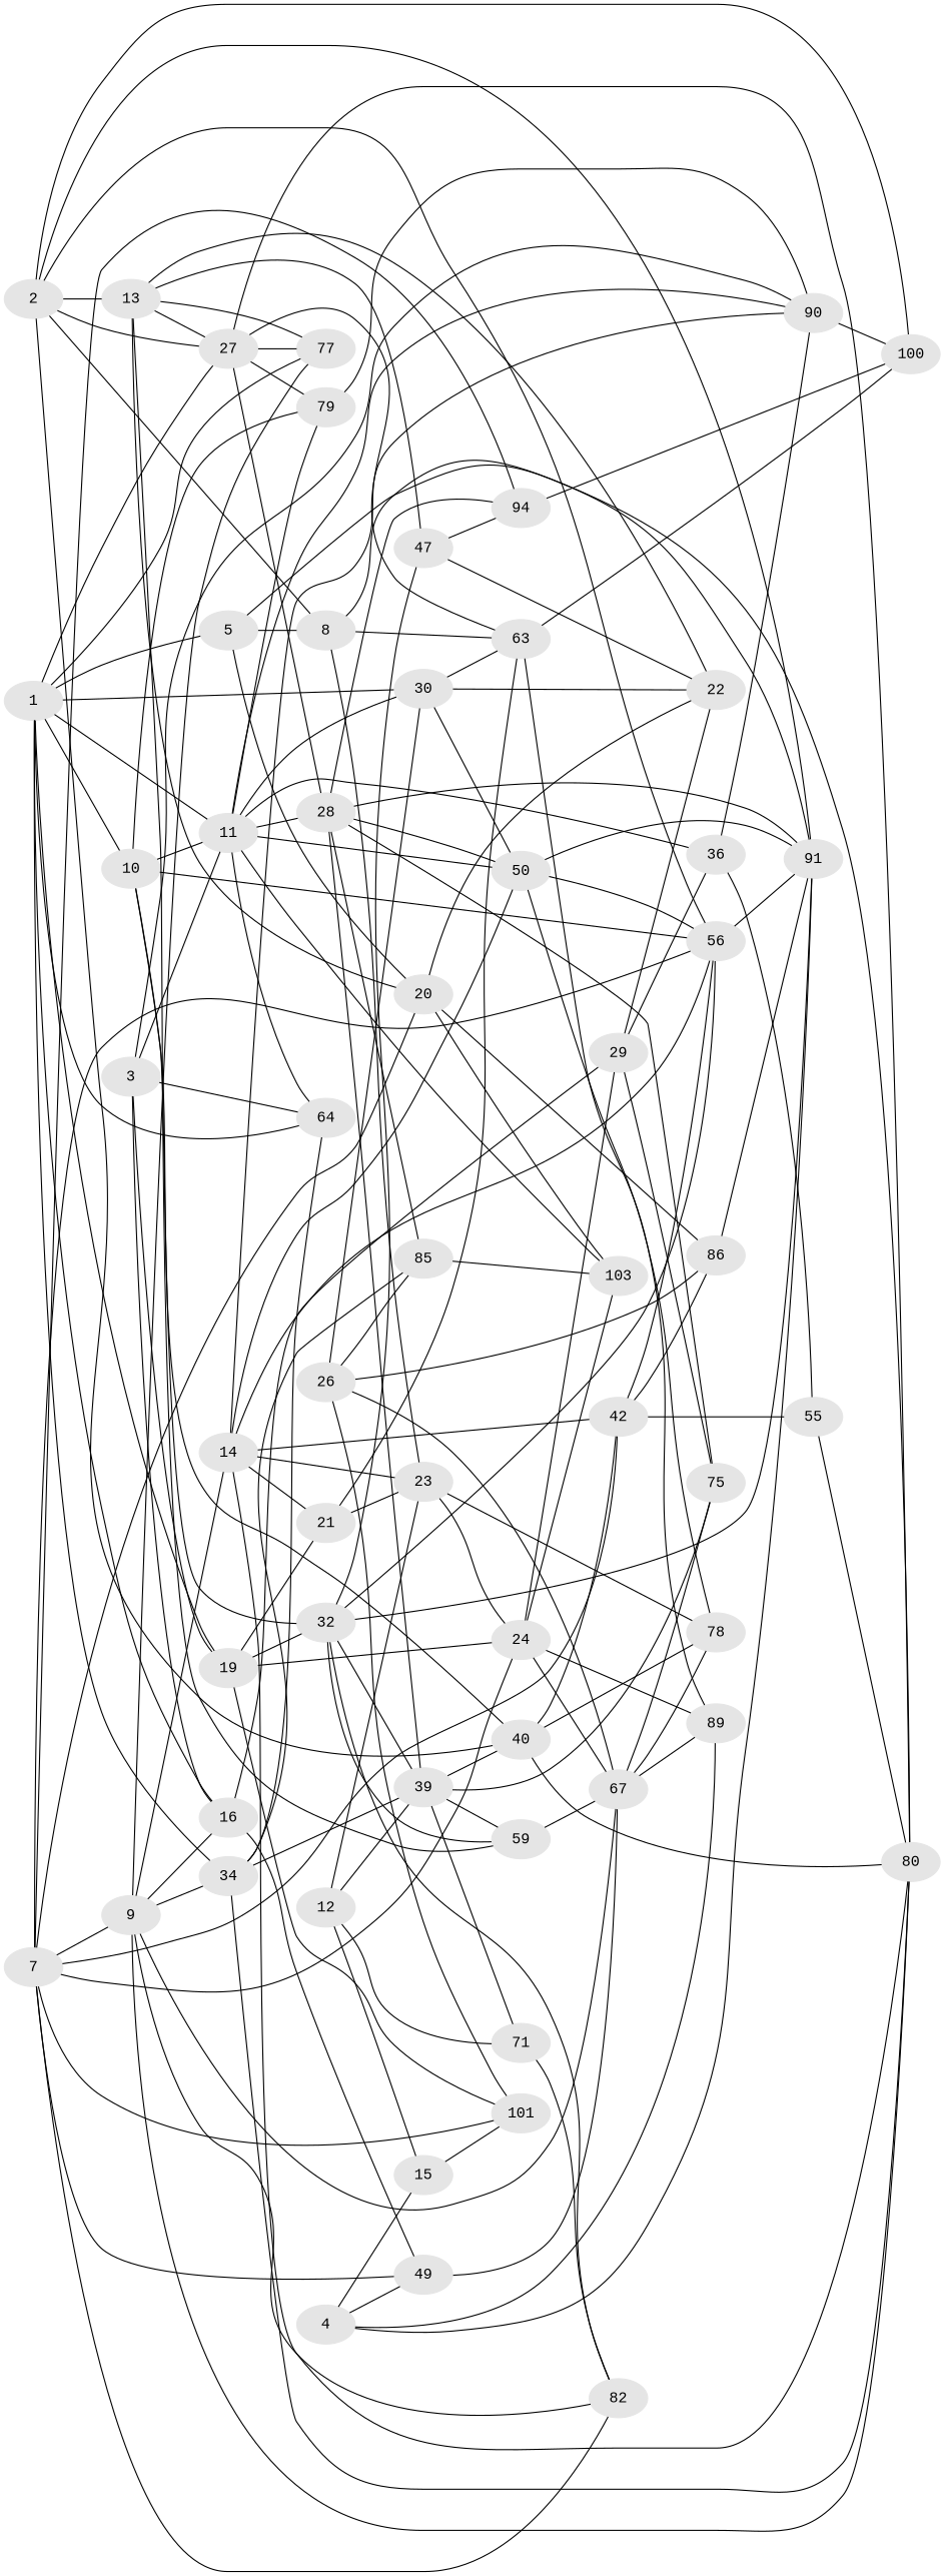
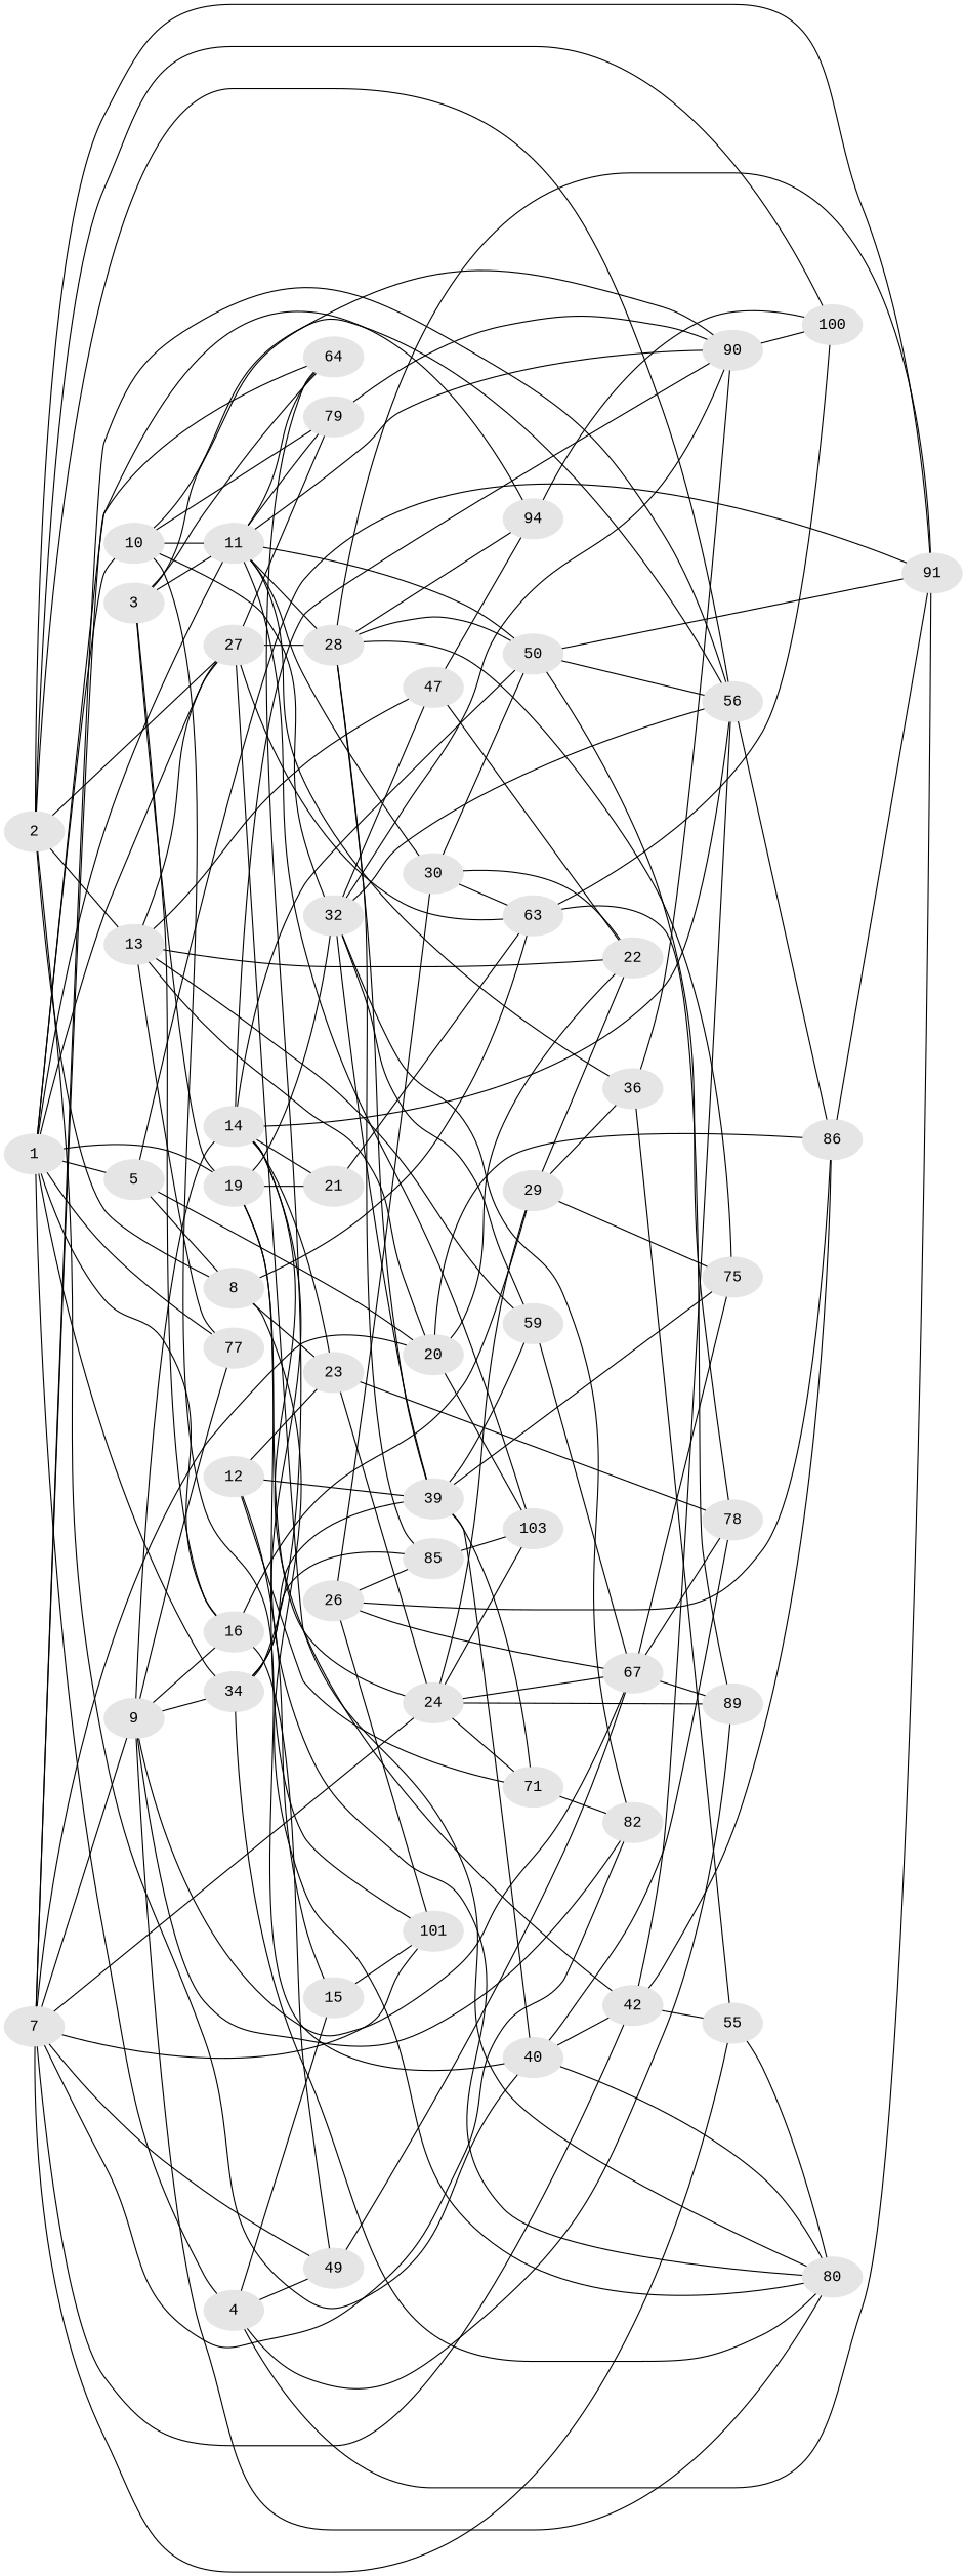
  graph {
    fontname="Liberation Mono"
    rankdir=LR
    node [color=gray90 fontname="Liberation Mono" style=filled]
    edge [fontname="Liberation Mono"]
    1 [super="+18+6"]
    4 [super="+116"]
    5
    10 [super="+65"]
    11 [super="+110+74+25"]
    16 [super="+44"]
    19 [super="+54"]
    27 [super="+97"]
    34 [super="+104"]
    64
    77
    91 [super="+106+113"]
    15
    49
    89
    8 [super="+109"]
    20 [super="+48"]
    40 [super="+62"]
    56 [super="+84"]
    32 [super="+33+43"]
    79
    90 [super="+99"]
    28 [super="+51+112"]
    30 [super="+107"]
    36
    50 [super="+53"]
    103
    29 [super="+73"]
    24 [super="+115+81"]
    101
    21
    63 [super="+76"]
    80 [super="+83"]
    39 [super="+93+41"]
    85
    2 [super="+52+45"]
    13 [super="+61"]
    100
    23 [super="+38"]
    47
    59
    n42 [label=22 super="+111"]
    42 [super="+69"]
    78
    3 [super="+37"]
    67 [super="+88+82"]
    86
    7 [super="+17+46+22"]
    9 [super="+92+66"]
    55
    n51 [label=82]
    94
    14 [super="+35"]
    71
    75
    12
    26 [super="+60+98"]
-   1 -- 30 [weight=2]
+   1 -- 4 [weight=2]
    1 -- 5
    1 -- 10
    1 -- 11
    1 -- 16
    1 -- 19
    1 -- 27 [weight=2]
    1 -- 34
    1 -- 64
    1 -- 77
    4 -- 91
    4 -- 15
    4 -- 49
    4 -- 89
    5 -- 91
    5 -- 8
    5 -- 20
    10 -- 11
    10 -- 40
    10 -- 56
    10 -- 32
    10 -- 79
    11 -- 64
    11 -- 79
    11 -- 90
    11 -- 28
    11 -- 30
    11 -- 36
    11 -- 50 [weight=2]
    11 -- 103
    16 -- 49
    16 -- 29
    19 -- 32
    19 -- 24
    19 -- 101
    19 -- 21
-   27 -- 77
    27 -- 79
    27 -- 28
    27 -- 63
    27 -- 80
    34 -- 64
    34 -- 80
    34 -- 39
    34 -- 85
    15 -- 101
    49 -- 67
    8 -- 63
    8 -- 80 [weight=2]
    8 -- 23
    20 -- 103
    20 -- n42
    20 -- 86
    40 -- 80
    40 -- 42
    40 -- 78
-   56 -- 91
-   32 -- 91
+   56 -- 86
+   32 -- 90
    32 -- 56
    32 -- 39
    32 -- 47
    32 -- 59
    32 -- n51
    79 -- 90
    90 -- 100
    28 -- 91
    28 -- 50
    28 -- 39
    28 -- 85
    28 -- 94
    28 -- 75
    30 -- 50
    30 -- 63
    30 -- n42
    36 -- 90
    36 -- 55
    50 -- 91
    50 -- 56
    50 -- 78
    29 -- 36
    29 -- n42 [weight=2]
    29 -- 75
    24 -- 89
    24 -- 103
    24 -- 29
    24 -- 67
+   24 -- 71
    21 -- 63
-   21 -- 23
    63 -- 89
    63 -- 100
    39 -- 40
    39 -- 59
    39 -- 71
    39 -- 75
    85 -- 103
    2 -- 27
    2 -- 91
    2 -- 8
    2 -- 40
    2 -- 56
    2 -- 13 [weight=2]
    2 -- 100
    13 -- 27
    13 -- 77
    13 -- 20
    13 -- 47
    13 -- 59
    13 -- n42
    23 -- 24
    23 -- 78
    47 -- n42
    47 -- 94
    59 -- 67
    42 -- 56
    42 -- 86
    42 -- 55
    3 -- 11
    3 -- 16
    3 -- 19
    3 -- 64
    3 -- 90
    67 -- 89
    67 -- 78
    67 -- 75
    86 -- 91
    7 -- 49
    7 -- 20
    7 -- 56
    7 -- 24
    7 -- 101
    7 -- 42
    7 -- 9
+   7 -- 55
    7 -- n51
    7 -- 94
    9 -- 16
    9 -- 34
    9 -- 77
    9 -- 80
    9 -- 67
    9 -- n51
    9 -- 14
    55 -- 80
    94 -- 100
    14 -- 56
    14 -- 90
    14 -- 50
    14 -- 21
    14 -- 80
    14 -- 23
    14 -- 42
    71 -- n51
    12 -- 15
    12 -- 39
    12 -- 23
    12 -- 71
    26 -- 30 [weight=2]
    26 -- 101
    26 -- 85
    26 -- 67
    26 -- 86
  }
